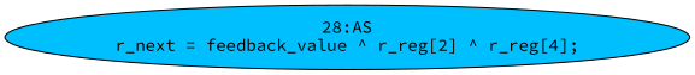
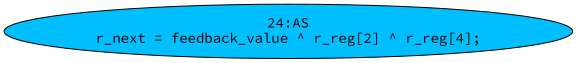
  strict digraph {
    fontname="Source Code Pro"
-   n1 [ast="<pyverilog.vparser.ast.Assign object at 0x7f07afad87d0>" def_var="['r_next']" fillcolor=deepskyblue label="28:AS\nr_next = feedback_value ^ r_reg[2] ^ r_reg[4];" statements="[]" style=filled typ=Assign use_var="['feedback_value', 'r_reg', 'r_reg']" fontname="Source Code Pro"]
+   n1 [ast="<pyverilog.vparser.ast.Assign object at 0x7f07afad87d0>" def_var="['r_next']" fillcolor=deepskyblue label="24:AS\nr_next = feedback_value ^ r_reg[2] ^ r_reg[4];" statements="[]" style=filled typ=Assign use_var="['feedback_value', 'r_reg', 'r_reg']" fontname="Source Code Pro"]
  }
